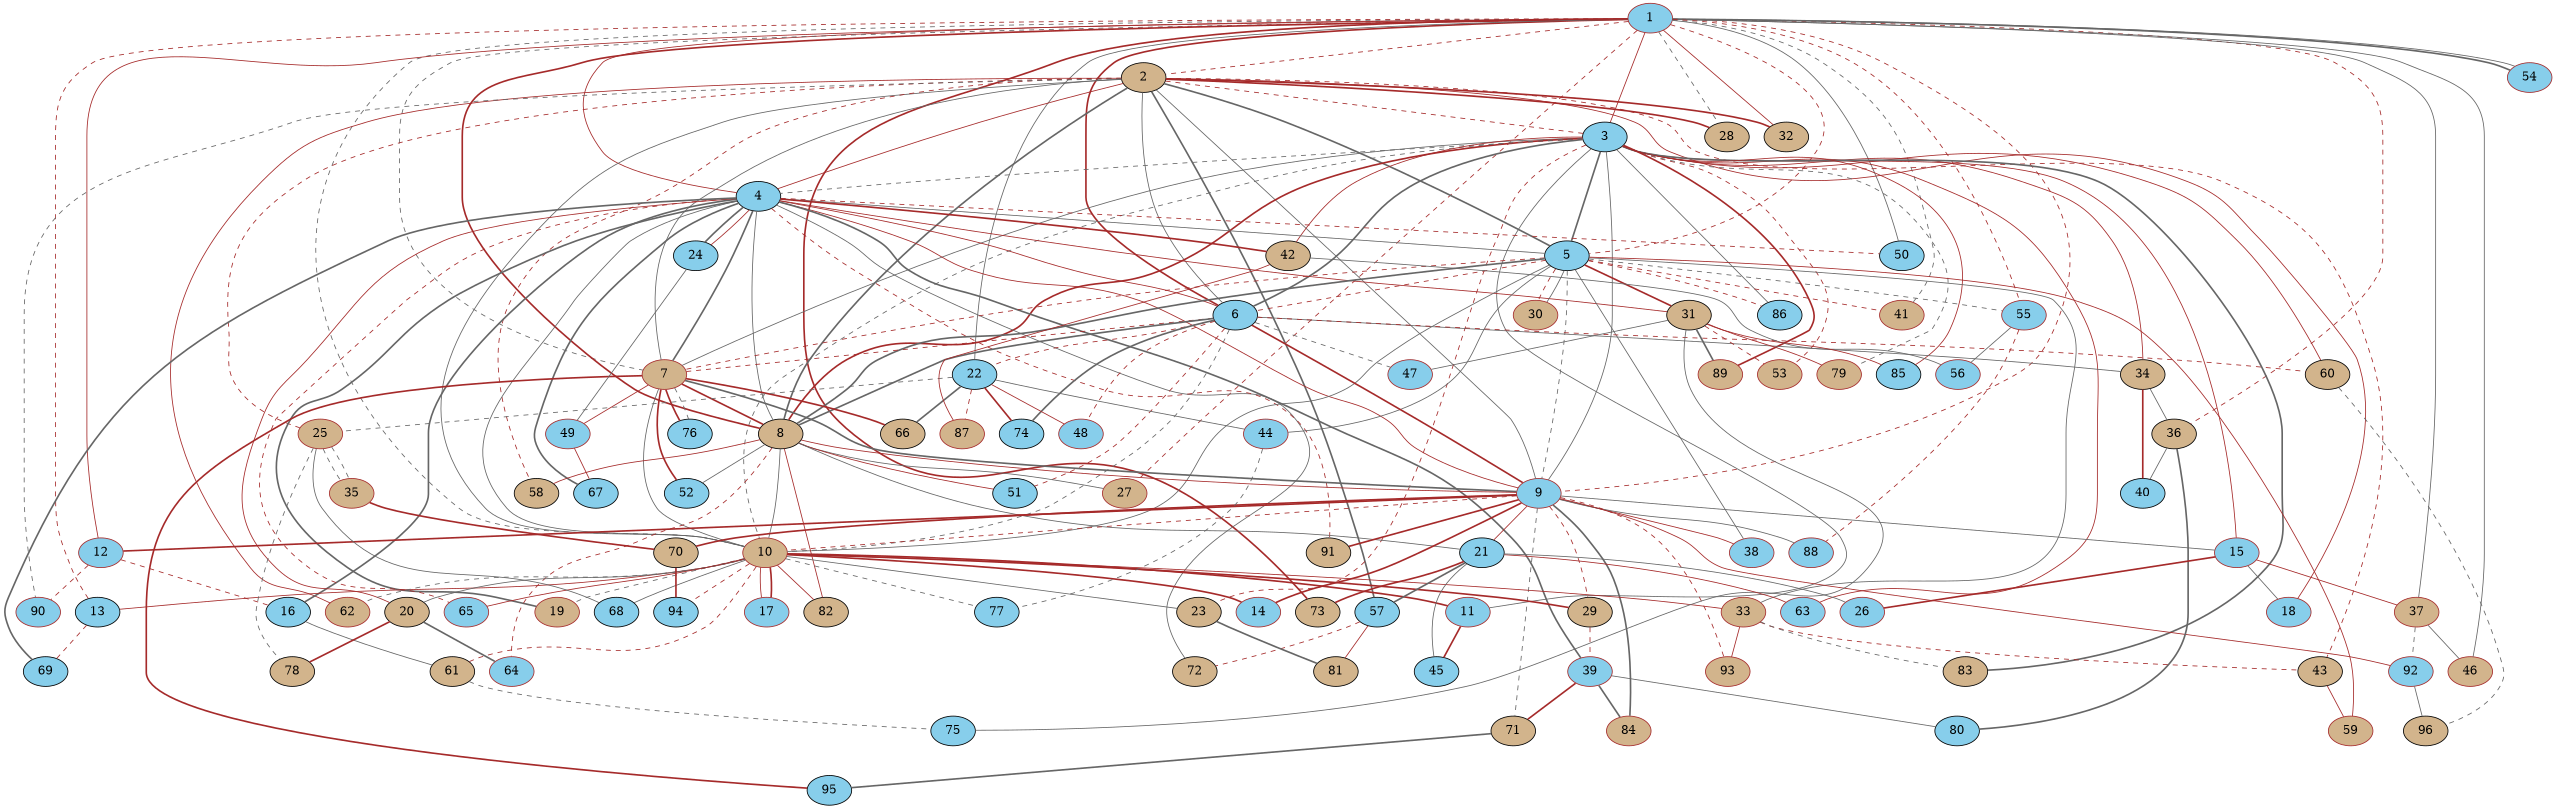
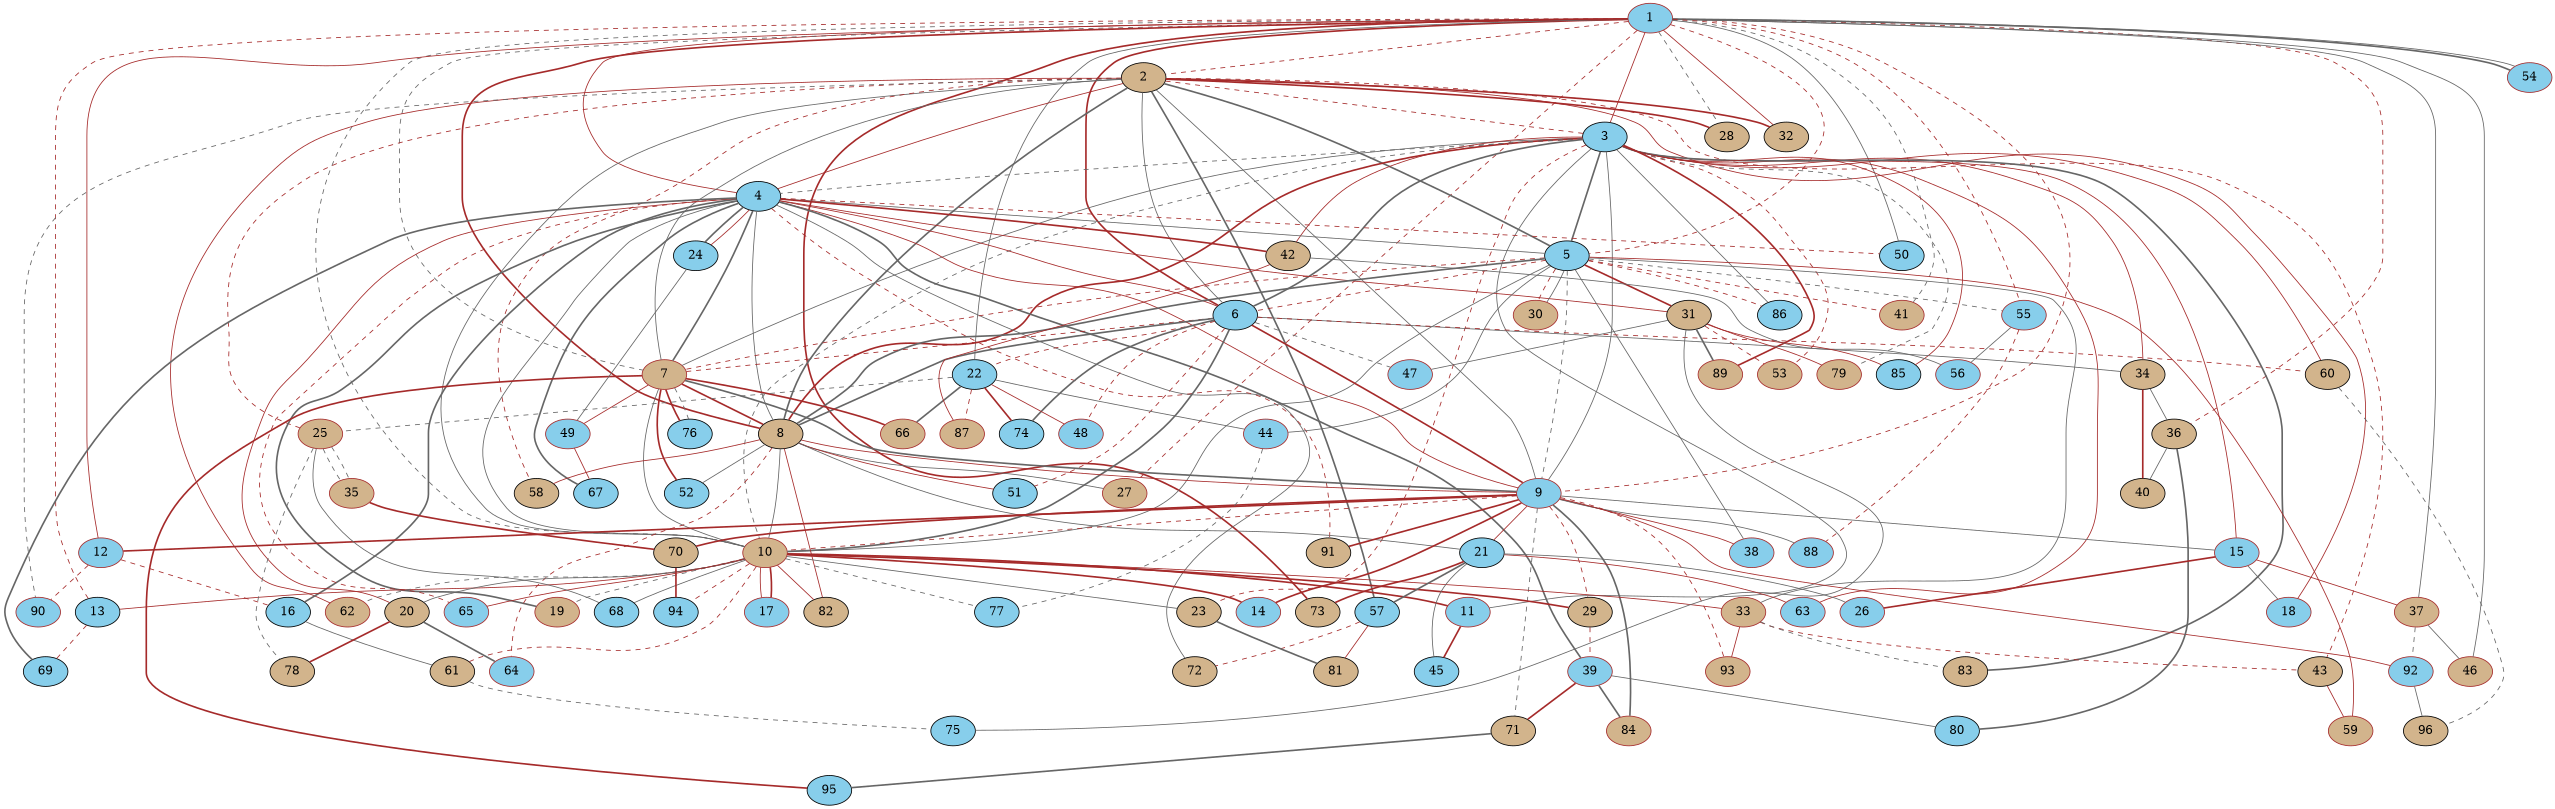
  graph {
    node [color=black fillcolor=skyblue style=filled]
    edge [color=brown style=solid]
    1 [color=brown]
    2 [fillcolor=tan]
    3
    4
    5
    6
    7 [color=brown fillcolor=tan]
    8 [fillcolor=tan]
    9 [color=brown]
    10 [color=brown fillcolor=tan]
    12 [color=brown]
    13
    22
    27 [color=brown fillcolor=tan]
    28 [fillcolor=tan]
    32 [fillcolor=tan]
    36 [fillcolor=tan]
    37 [color=brown fillcolor=tan]
    41 [color=brown fillcolor=tan]
    46 [color=brown fillcolor=tan]
    50
    54 [color=brown]
    55 [color=brown]
    73 [fillcolor=tan]
    18 [color=brown]
    25 [color=brown fillcolor=tan]
    43 [fillcolor=tan]
    57
    58 [fillcolor=tan]
    62 [color=brown fillcolor=tan]
    90 [color=brown]
    11 [color=brown]
    15 [color=brown]
    23 [fillcolor=tan]
    34 [fillcolor=tan]
    42 [fillcolor=tan]
    53 [color=brown fillcolor=tan]
    60 [fillcolor=tan]
    63 [color=brown]
    79 [color=brown fillcolor=tan]
    83 [fillcolor=tan]
    85
    86
    89 [color=brown fillcolor=tan]
    16
    19 [color=brown fillcolor=tan]
    20 [fillcolor=tan]
    24
    31 [fillcolor=tan]
    39 [color=brown]
    65 [color=brown]
    67
    69
    72 [fillcolor=tan]
    91 [fillcolor=tan]
    30 [color=brown fillcolor=tan]
    33 [color=brown fillcolor=tan]
    38 [color=brown]
    44 [color=brown]
    59 [color=brown fillcolor=tan]
    47 [color=brown]
    48 [color=brown]
    51
    74
    49 [color=brown]
    52
-   66 [fillcolor=tan]
+   66 [color=brown fillcolor=tan]
    76
    95
    21
    64 [color=brown]
    82 [fillcolor=tan]
    14 [color=brown]
    29 [fillcolor=tan]
    70 [fillcolor=tan]
    71 [fillcolor=tan]
    84 [color=brown fillcolor=tan]
    88 [color=brown]
    92 [color=brown]
    93 [color=brown fillcolor=tan]
    17 [color=brown]
    61 [fillcolor=tan]
    68
    77
    94
    87 [color=brown fillcolor=tan]
-   40
+   40 [fillcolor=tan]
    80
    56 [color=brown]
    78 [fillcolor=tan]
    35 [color=brown fillcolor=tan]
    81 [fillcolor=tan]
    45
    26 [color=brown]
    96 [fillcolor=tan]
    75
    1 -- 2 [style=dashed]
    1 -- 3
    1 -- 4
    1 -- 5 [style=dashed]
    1 -- 6 [style=bold]
    1 -- 7 [color=gray40 style=dashed]
    1 -- 8 [style=bold]
    1 -- 9 [style=dashed]
    1 -- 10 [color=gray40 style=dashed]
    1 -- 12
    1 -- 13 [style=dashed]
    1 -- 22 [color=gray40]
    1 -- 27 [style=dashed]
    1 -- 28 [color=gray40 style=dashed]
    1 -- 32
    1 -- 36 [style=dashed]
    1 -- 37 [color=gray40]
    1 -- 41 [color=gray40 style=dashed]
    1 -- 46 [color=gray40]
    1 -- 50 [color=gray40]
    1 -- 54 [color=gray40 style=bold]
    1 -- 54 [color=gray40]
    1 -- 55 [style=dashed]
    1 -- 73 [style=bold]
    2 -- 3 [style=dashed]
    2 -- 4
    2 -- 5 [color=gray40 style=bold]
    2 -- 6 [color=gray40]
    2 -- 7 [color=gray40]
    2 -- 8 [color=gray40 style=bold]
    2 -- 9 [color=gray40]
    2 -- 10 [color=gray40]
    2 -- 28 [style=bold]
    2 -- 32 [style=bold]
    2 -- 18
    2 -- 25 [style=dashed]
    2 -- 43 [style=dashed]
    2 -- 57 [color=gray40 style=bold]
    2 -- 58 [style=dashed]
    2 -- 62
    2 -- 90 [color=gray40 style=dashed]
    3 -- 4 [color=gray40 style=dashed]
    3 -- 5 [color=gray40 style=bold]
    3 -- 6 [color=gray40 style=bold]
    3 -- 7 [color=gray40]
    3 -- 8 [style=bold]
    3 -- 9 [color=gray40]
    3 -- 10 [color=gray40 style=dashed]
    3 -- 11 [color=gray40]
    3 -- 15
    3 -- 23 [style=dashed]
    3 -- 34
    3 -- 42
    3 -- 53 [style=dashed]
    3 -- 60
    3 -- 63
    3 -- 79 [color=gray40 style=dashed]
    3 -- 83 [color=gray40 style=bold]
    3 -- 85
    3 -- 86 [color=gray40]
    3 -- 89 [style=bold]
    4 -- 5 [color=gray40]
    4 -- 6
    4 -- 7 [color=gray40 style=bold]
    4 -- 8 [color=gray40]
    4 -- 9
    4 -- 10 [color=gray40]
    4 -- 50 [style=dashed]
    4 -- 42 [style=bold]
    4 -- 16 [color=gray40 style=bold]
    4 -- 19 [color=gray40 style=bold]
    4 -- 20
    4 -- 24 [color=gray40 style=bold]
    4 -- 24
    4 -- 31
    4 -- 39 [color=gray40 style=bold]
    4 -- 65 [style=dashed]
    4 -- 67 [color=gray40 style=bold]
    4 -- 69 [color=gray40 style=bold]
    4 -- 72 [color=gray40]
    4 -- 91 [style=dashed]
    5 -- 6 [style=dashed]
    5 -- 7 [style=dashed]
    5 -- 8 [color=gray40 style=bold]
    5 -- 9 [color=gray40 style=dashed]
    5 -- 10 [color=gray40]
    5 -- 41 [style=dashed]
    5 -- 55 [color=gray40 style=dashed]
    5 -- 86 [style=dashed]
    5 -- 31 [style=bold]
    5 -- 30 [style=dashed]
    5 -- 30 [color=gray40]
    5 -- 33 [color=gray40]
    5 -- 38 [color=gray40]
    5 -- 44 [color=gray40]
    5 -- 59
    6 -- 7 [style=dashed]
    6 -- 8 [color=gray40 style=bold]
    6 -- 9 [style=bold]
-   6 -- 10 [color=gray40 style=dashed]
+   6 -- 10 [color=gray40 style=bold]
    6 -- 22 [style=dashed]
    6 -- 34 [color=gray40]
    6 -- 60 [style=dashed]
    6 -- 47 [color=gray40 style=dashed]
    6 -- 48 [style=dashed]
    6 -- 51 [style=dashed]
    6 -- 74 [color=gray40 style=bold]
    7 -- 8 [style=bold]
    7 -- 9 [color=gray40 style=bold]
    7 -- 10 [color=gray40]
    7 -- 49
    7 -- 52 [style=bold]
    7 -- 66 [style=bold]
    7 -- 76 [style=bold]
    7 -- 76 [color=gray40 style=dashed]
    7 -- 95 [style=bold]
    8 -- 9
    8 -- 10 [color=gray40]
    8 -- 27 [color=gray40]
    8 -- 58
    8 -- 51
    8 -- 52 [color=gray40]
    8 -- 21 [color=gray40]
    8 -- 64 [style=dashed]
    8 -- 82
    9 -- 10 [style=dashed]
    9 -- 12 [style=bold]
    9 -- 15 [color=gray40]
    9 -- 91 [style=bold]
    9 -- 38
    9 -- 21
    9 -- 14 [style=bold]
    9 -- 29 [style=dashed]
    9 -- 70 [style=bold]
    9 -- 71 [color=gray40 style=dashed]
    9 -- 84 [color=gray40 style=bold]
    9 -- 88 [color=gray40]
    9 -- 92
    9 -- 93 [style=dashed]
    10 -- 13
    10 -- 62 [color=gray40 style=dashed]
    10 -- 11 [style=bold]
    10 -- 23 [color=gray40]
    10 -- 19 [color=gray40 style=dashed]
    10 -- 20 [color=gray40]
    10 -- 65
    10 -- 33
    10 -- 82
    10 -- 14 [style=bold]
    10 -- 29 [style=bold]
    10 -- 17
    10 -- 17 [style=bold]
    10 -- 61 [style=dashed]
    10 -- 68 [color=gray40]
    10 -- 77 [color=gray40 style=dashed]
    10 -- 94 [style=dashed]
    12 -- 90 [style=dashed]
    12 -- 16 [style=dashed]
    13 -- 69 [style=dashed]
    22 -- 25 [color=gray40 style=dashed]
    22 -- 44 [color=gray40]
    22 -- 48
    22 -- 74 [style=bold]
    22 -- 66 [color=gray40 style=bold]
    22 -- 87 [style=dashed]
    36 -- 40 [color=gray40]
    36 -- 80 [color=gray40 style=bold]
    37 -- 46 [color=gray40]
    37 -- 92 [color=gray40 style=dashed]
    55 -- 88 [style=dashed]
    55 -- 56 [color=gray40]
    25 -- 68 [color=gray40]
    25 -- 78 [color=gray40 style=dashed]
    25 -- 35 [color=gray40 style=dashed]
    25 -- 35 [color=gray40 style=dashed]
    43 -- 59
    57 -- 72 [style=dashed]
    57 -- 81
    11 -- 45 [style=bold]
    15 -- 37
    15 -- 18 [color=gray40]
    15 -- 26 [style=bold]
    23 -- 81 [color=gray40 style=bold]
    34 -- 36 [color=gray40]
    34 -- 40 [style=bold]
    42 -- 87
    42 -- 56 [color=gray40]
    60 -- 96 [color=gray40 style=dashed]
    16 -- 61 [color=gray40]
    20 -- 64 [color=gray40 style=bold]
    20 -- 78 [style=bold]
    24 -- 49 [color=gray40]
    31 -- 53 [style=dashed]
    31 -- 79
    31 -- 85
    31 -- 89 [color=gray40 style=bold]
    31 -- 47 [color=gray40]
    31 -- 75 [color=gray40]
    39 -- 71 [style=bold]
    39 -- 84 [color=gray40 style=bold]
    39 -- 80 [color=gray40]
    33 -- 43 [style=dashed]
    33 -- 83 [color=gray40 style=dashed]
    33 -- 93
    44 -- 77 [color=gray40 style=dashed]
    49 -- 67
    21 -- 73 [style=bold]
    21 -- 57 [color=gray40 style=bold]
    21 -- 63
    21 -- 45 [color=gray40]
    21 -- 26 [color=gray40]
    29 -- 39 [style=dashed]
    70 -- 94 [style=bold]
    71 -- 95 [color=gray40 style=bold]
    92 -- 96 [color=gray40]
    61 -- 75 [color=gray40 style=dashed]
    35 -- 70 [style=bold]
  }
